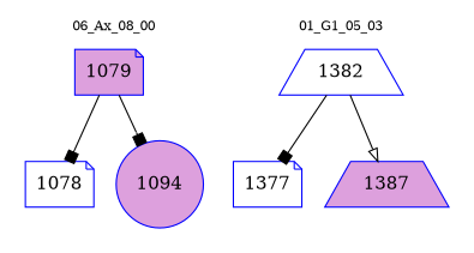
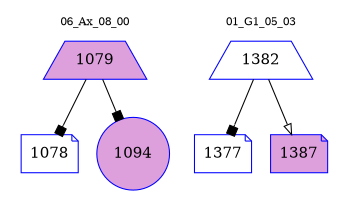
  digraph {
    node [color=blue fillcolor=plum shape=note style=filled]
    edge [arrowhead=box color=black]
-   n1 [label=1079]
+   n1 [label=1079 shape=trapezium]
    n2 [fillcolor=white label=1078]
    n3 [label=1094 shape=circle]
    n4 [fillcolor=white label=1382 shape=trapezium]
    n5 [fillcolor=white label=1377]
-   n6 [label=1387 shape=trapezium]
+   n6 [label=1387]
    subgraph cluster_1 {
      color=white
      fontsize=10
      label="06_Ax_08_00"
      n1
      n2
      n3
    }
    subgraph cluster_2 {
      color=white
      fontsize=10
      label="01_G1_05_03"
      n4
      n5
      n6
    }
    n1 -> n2
    n1 -> n3
    n4 -> n5
    n4 -> n6 [arrowhead=onormal]
  }
